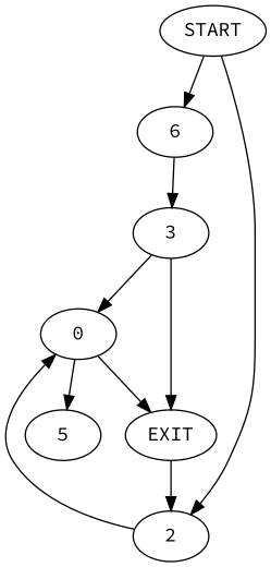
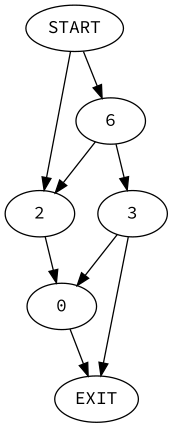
  digraph {
    fontname="Source Code Pro"
    node [fontname="Source Code Pro"]
    edge [fontname="Source Code Pro"]
    n1 [label=START]
    n2 [label=6]
    2
    3
    n5 [label=0]
    n6 [label=EXIT]
-   5
    n1 -> n2
    n1 -> 2
-   n6 -> 2
+   n2 -> 2
    n2 -> 3
    2 -> n5
    3 -> n5
    3 -> n6
    n5 -> n6
-   n5 -> 5
  }
